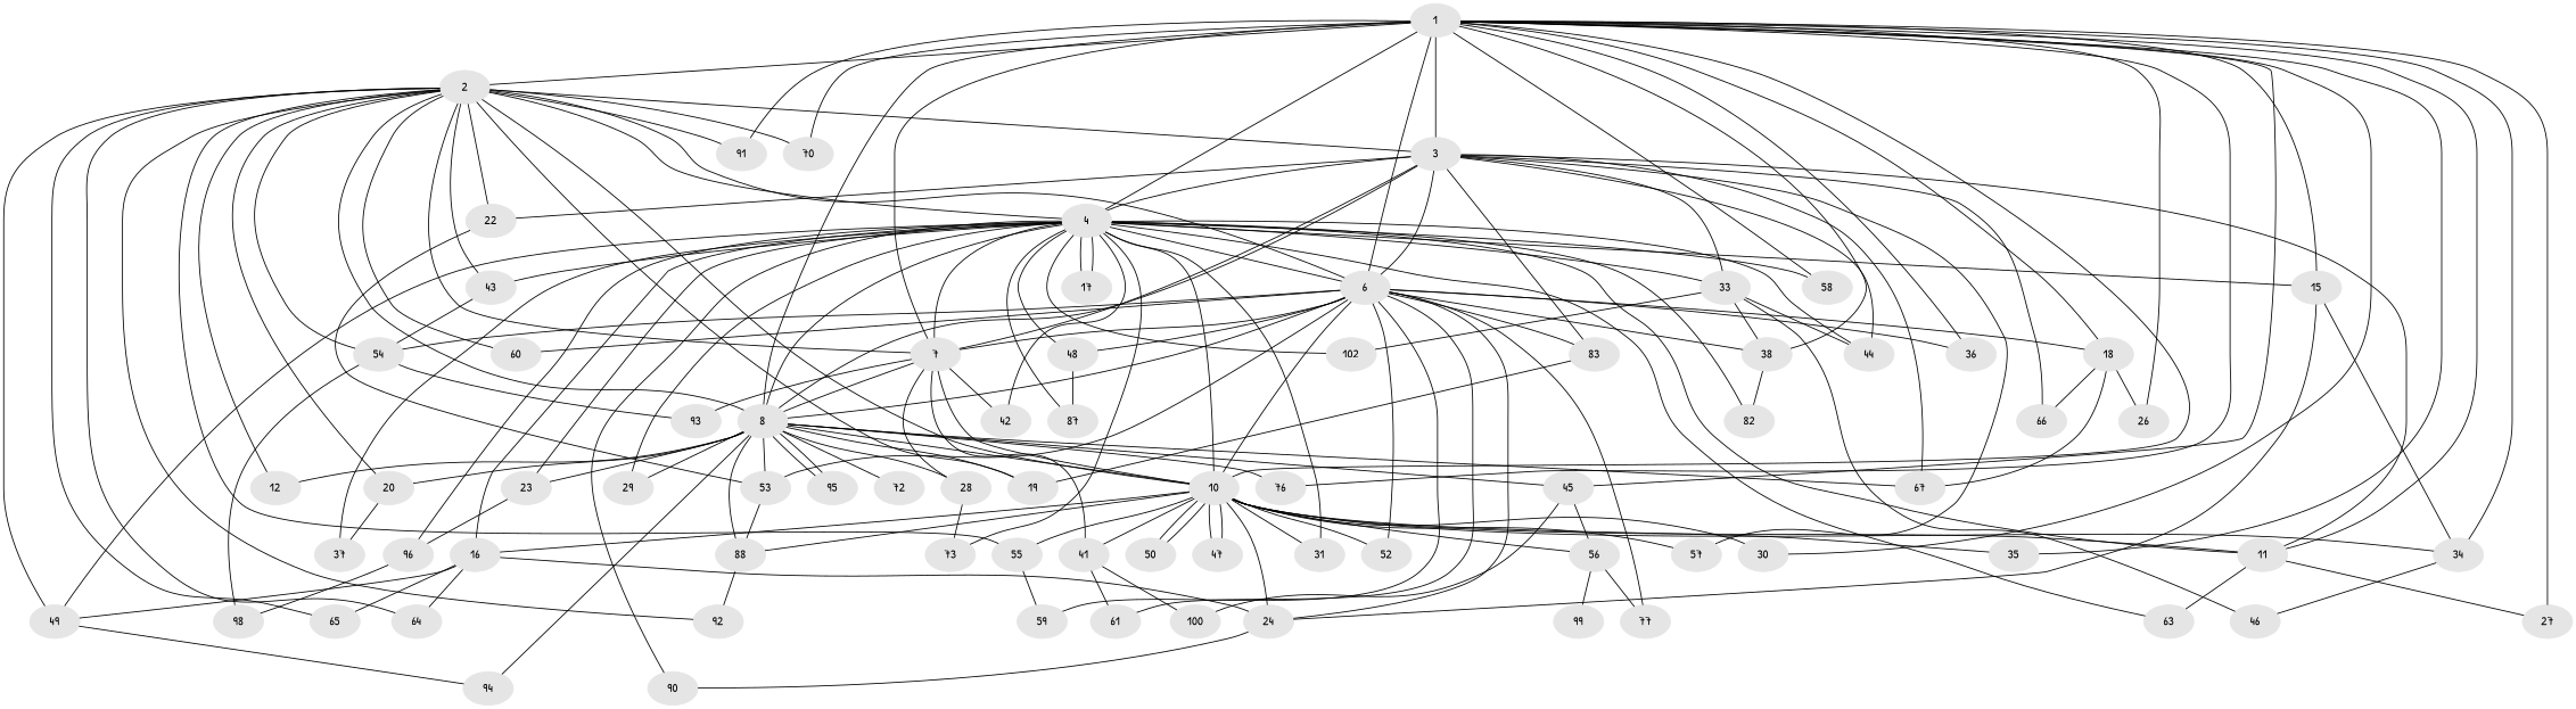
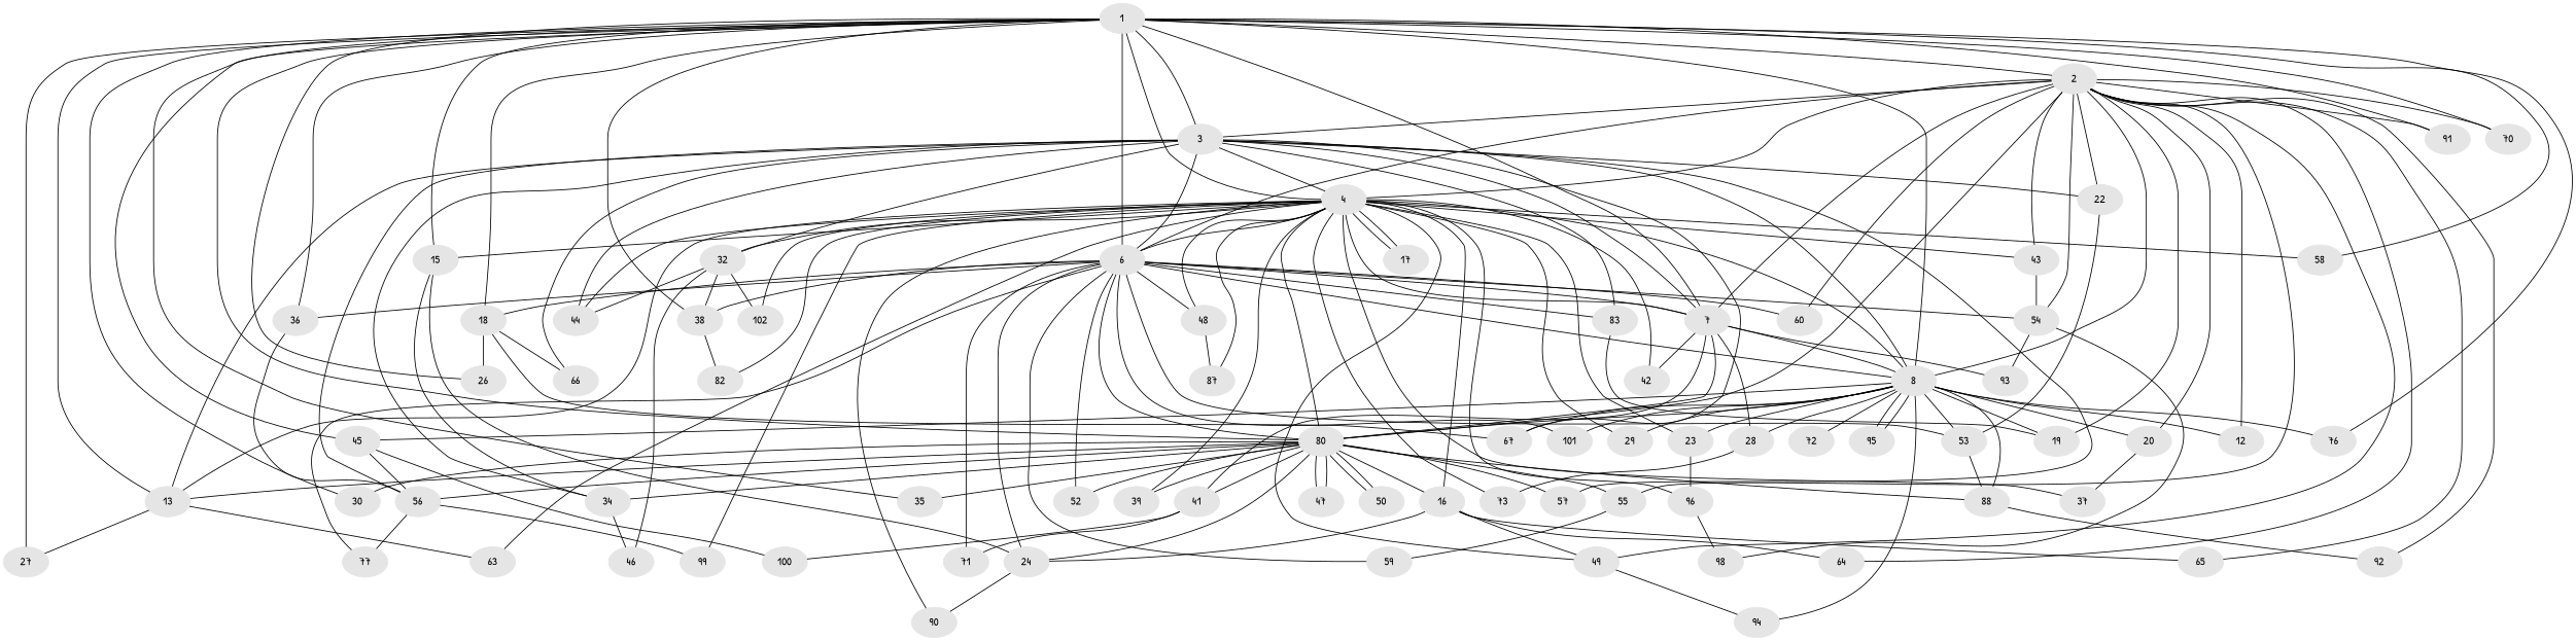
  graph {
    fontname="Patrick Hand"
    node [color=gray90 fontname="Patrick Hand" style=filled]
    edge [fontname="Patrick Hand"]
    1 [super="+5"]
    2 [super="+14"]
    3 [super="+33"]
    4 [super="+31"]
    6 [super="+9"]
    7 [super="+40"]
    8 [super="+83"]
-   10 [super="+25"]
-   11 [super="+80"]
+   10 [super="+25" label=80]
+   11 [super="+80" label=13]
    15 [super="+61"]
    18
    n12 [label=91]
    26
    27 [super="+74"]
    30
    34 [super="+86"]
    35
    36
    38 [super="+97"]
    45 [super="+79"]
    58
    70
    76
    12
    19 [super="+103"]
    20
    22 [super="+81"]
    43 [super="+51"]
    49 [super="+85"]
    54 [super="+78"]
    55
    60 [super="+75"]
    64
    65
    92
    n36 [label=83]
-   32 [super="+69" label=33]
+   32 [super="+69"]
    44
    56 [super="+62"]
    57
    66
    67 [super="+91"]
    16
    17
    23
    29
    37
-   39 [label=31]
+   39
    42
    48
    63
    73
    82
    87
    90
    96
    99
    102
    24 [super="+84"]
    52
    53 [super="+89"]
    59
-   71 [label=61]
+   71
    77
+   101
    28
    41 [super="+68"]
    93
    72
    88
    94
    95
    47
    50
    46
    100
    98
    1 -- 2 [weight=2]
    1 -- 3 [weight=2]
    1 -- 4 [weight=2]
    1 -- 6 [weight=4]
    1 -- 7 [weight=3]
    1 -- 8 [weight=3]
    1 -- 10 [weight=2]
    1 -- 11
    1 -- 15
    1 -- 18
    1 -- n12
    1 -- 26
    1 -- 27 [weight=2]
    1 -- 30
-   1 -- 34
+   3 -- 34
    1 -- 35
    1 -- 36
    1 -- 38
    1 -- 45
    1 -- 58
    1 -- 70
    1 -- 76
    2 -- 3
    2 -- 4
    2 -- 6 [weight=2]
    2 -- 7
    2 -- 8
    2 -- 10 [weight=2]
    2 -- n12
    2 -- 70
    2 -- 12
    2 -- 19
    2 -- 20
    2 -- 22
    2 -- 43
    2 -- 49
    2 -- 54
    2 -- 55
    2 -- 60
    2 -- 64
    2 -- 65
    2 -- 92
    3 -- 4
    3 -- 6 [weight=3]
    3 -- 7
    3 -- 8
    3 -- 11
    3 -- 22
    3 -- n36
    3 -- 32
    3 -- 44
+   3 -- 56
    3 -- 57
    3 -- 66
    3 -- 67
    4 -- 6 [weight=2]
    4 -- 7
    4 -- 8
    4 -- 10
    4 -- 11
    4 -- 15
    4 -- 58
    4 -- 43 [weight=2]
    4 -- 49
    4 -- 32
    4 -- 44
    4 -- 16
    4 -- 17
    4 -- 17
    4 -- 23
    4 -- 29
    4 -- 37
    4 -- 39
    4 -- 42
    4 -- 48
    4 -- 63
    4 -- 73
    4 -- 82
    4 -- 87
    4 -- 90
    4 -- 96
+   4 -- 99
    4 -- 102
    6 -- 7 [weight=2]
    6 -- 8 [weight=2]
    6 -- 10 [weight=3]
    6 -- 18
    6 -- 36
    6 -- 38
    6 -- 54
    6 -- 60 [weight=2]
    6 -- n36
    6 -- 48
    6 -- 24
    6 -- 52
    6 -- 53
    6 -- 59
    6 -- 71
    6 -- 77
+   6 -- 101
    7 -- 8
    7 -- 10
    7 -- 42
    7 -- 28
    7 -- 41 [weight=2]
    7 -- 93
    8 -- 10
    8 -- 45
    8 -- 76
    8 -- 12
    8 -- 19
    8 -- 20
    8 -- 67
    8 -- 23
    8 -- 29
    8 -- 53
+   8 -- 101
    8 -- 28
    8 -- 72
    8 -- 88
    8 -- 94
    8 -- 95
    8 -- 95
    10 -- 11
    10 -- 30
    10 -- 34
    10 -- 35
    10 -- 55
    10 -- 56
    10 -- 57
    10 -- 16
    10 -- 39
    10 -- 24
    10 -- 52
    10 -- 41
    10 -- 88
    10 -- 47
    10 -- 47
    10 -- 50
    10 -- 50
    11 -- 27
    11 -- 63
    15 -- 34
    15 -- 24
    18 -- 26
    18 -- 66
    18 -- 67
    34 -- 46
+   36 -- 56
    38 -- 82
    45 -- 56
    45 -- 100
    20 -- 37
    22 -- 53
    43 -- 54
    49 -- 94
    54 -- 93
    54 -- 98
    55 -- 59
    n36 -- 19
    32 -- 38
    32 -- 44
    32 -- 102
    32 -- 46
    56 -- 99
    56 -- 77
    16 -- 49
    16 -- 64
    16 -- 65
    16 -- 24
    23 -- 96
    48 -- 87
    96 -- 98
    24 -- 90
    53 -- 88
    28 -- 73
    41 -- 71
    41 -- 100
    88 -- 92
  }
